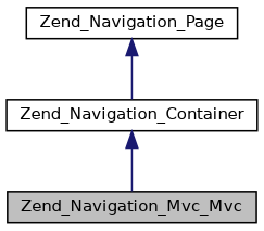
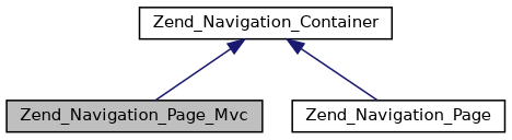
  digraph {
    node [color=black fillcolor=white fontname=Helvetica fontsize=10 shape=record style=filled]
    edge [color=midnightblue dir=back fontname=Helvetica fontsize=10 labelfontname=Helvetica labelfontsize=10 style=solid]
-   n1 [fillcolor=grey75 fontcolor=black height=0.2 label=Zend_Navigation_Mvc_Mvc width=0.4]
+   n1 [fillcolor=grey75 fontcolor=black height=0.2 label=Zend_Navigation_Page_Mvc width=0.4]
    n2 [height=0.2 label=Zend_Navigation_Page width=0.4]
    n3 [height=0.2 label=Zend_Navigation_Container width=0.4]
    n3 -> n1
-   n2 -> n3
+   n3 -> n2
  }
